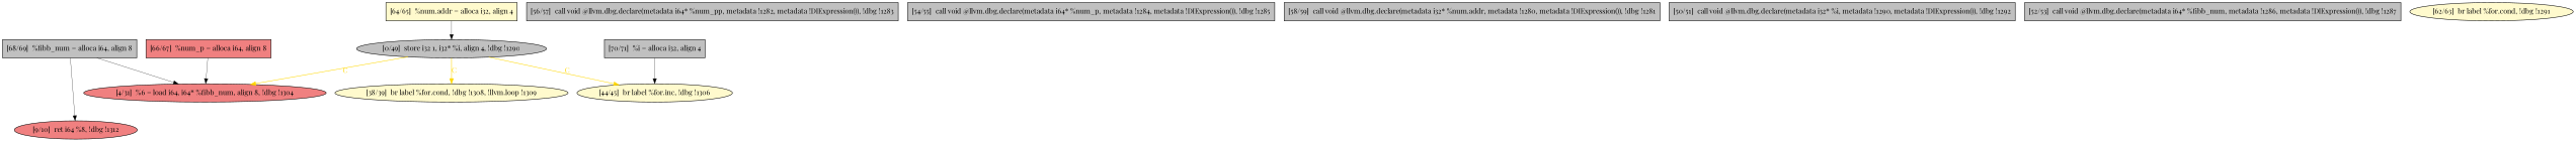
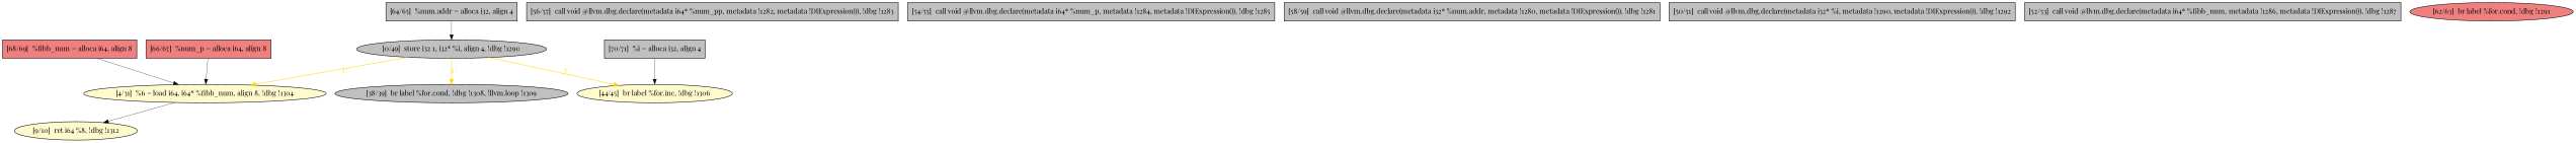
  digraph {
    fontname="Playfair Display"
    node [fillcolor=grey fontname="Playfair Display" shape=rectangle style=filled]
    edge [color=black fontcolor=black fontname="Playfair Display" penwidth=0.5 style=solid]
-   n1 [fillcolor=lightcoral label="[4/31]  %6 = load i64, i64* %fibb_num, align 8, !dbg !1304" shape=ellipse]
-   n2 [fillcolor=lightcoral label="[9/10]  ret i64 %8, !dbg !1312" shape=ellipse]
+   n1 [fillcolor=lemonchiffon label="[4/31]  %6 = load i64, i64* %fibb_num, align 8, !dbg !1304" shape=ellipse]
+   n2 [fillcolor=lemonchiffon label="[9/10]  ret i64 %8, !dbg !1312" shape=ellipse]
    n3 [label="[56/57]  call void @llvm.dbg.declare(metadata i64* %num_pp, metadata !1282, metadata !DIExpression()), !dbg !1283"]
-   n4 [fillcolor=lemonchiffon label="[38/39]  br label %for.cond, !dbg !1308, !llvm.loop !1309" shape=ellipse]
+   n4 [label="[38/39]  br label %for.cond, !dbg !1308, !llvm.loop !1309" shape=ellipse]
    n5 [label="[54/55]  call void @llvm.dbg.declare(metadata i64* %num_p, metadata !1284, metadata !DIExpression()), !dbg !1285"]
    n6 [label="[0/49]  store i32 1, i32* %i, align 4, !dbg !1290" shape=ellipse]
    n7 [fillcolor=lemonchiffon label="[44/45]  br label %for.inc, !dbg !1306" shape=ellipse]
    n8 [label="[58/59]  call void @llvm.dbg.declare(metadata i32* %num.addr, metadata !1280, metadata !DIExpression()), !dbg !1281"]
    n9 [label="[70/71]  %i = alloca i32, align 4"]
-   n10 [label="[68/69]  %fibb_num = alloca i64, align 8"]
+   n10 [fillcolor=lightcoral label="[68/69]  %fibb_num = alloca i64, align 8"]
    n11 [label="[50/51]  call void @llvm.dbg.declare(metadata i32* %i, metadata !1290, metadata !DIExpression()), !dbg !1292"]
    n12 [label="[52/53]  call void @llvm.dbg.declare(metadata i64* %fibb_num, metadata !1286, metadata !DIExpression()), !dbg !1287"]
-   n13 [fillcolor=lemonchiffon label="[64/65]  %num.addr = alloca i32, align 4"]
-   n14 [fillcolor=lemonchiffon label="[62/63]  br label %for.cond, !dbg !1291" shape=ellipse]
+   n13 [label="[64/65]  %num.addr = alloca i32, align 4"]
+   n14 [fillcolor=lightcoral label="[62/63]  br label %for.cond, !dbg !1291" shape=ellipse]
    n15 [fillcolor=lightcoral label="[66/67]  %num_p = alloca i64, align 8"]
-   n10 -> n2
+   n1 -> n2
    n6 -> n1 [color=gold fontcolor=gold label=C penwidth=1.0]
    n6 -> n4 [color=gold fontcolor=gold label=C penwidth=1.0]
    n6 -> n7 [color=gold fontcolor=gold label=C penwidth=1.0]
    n9 -> n7
    n10 -> n1
    n13 -> n6
    n15 -> n1
  }
